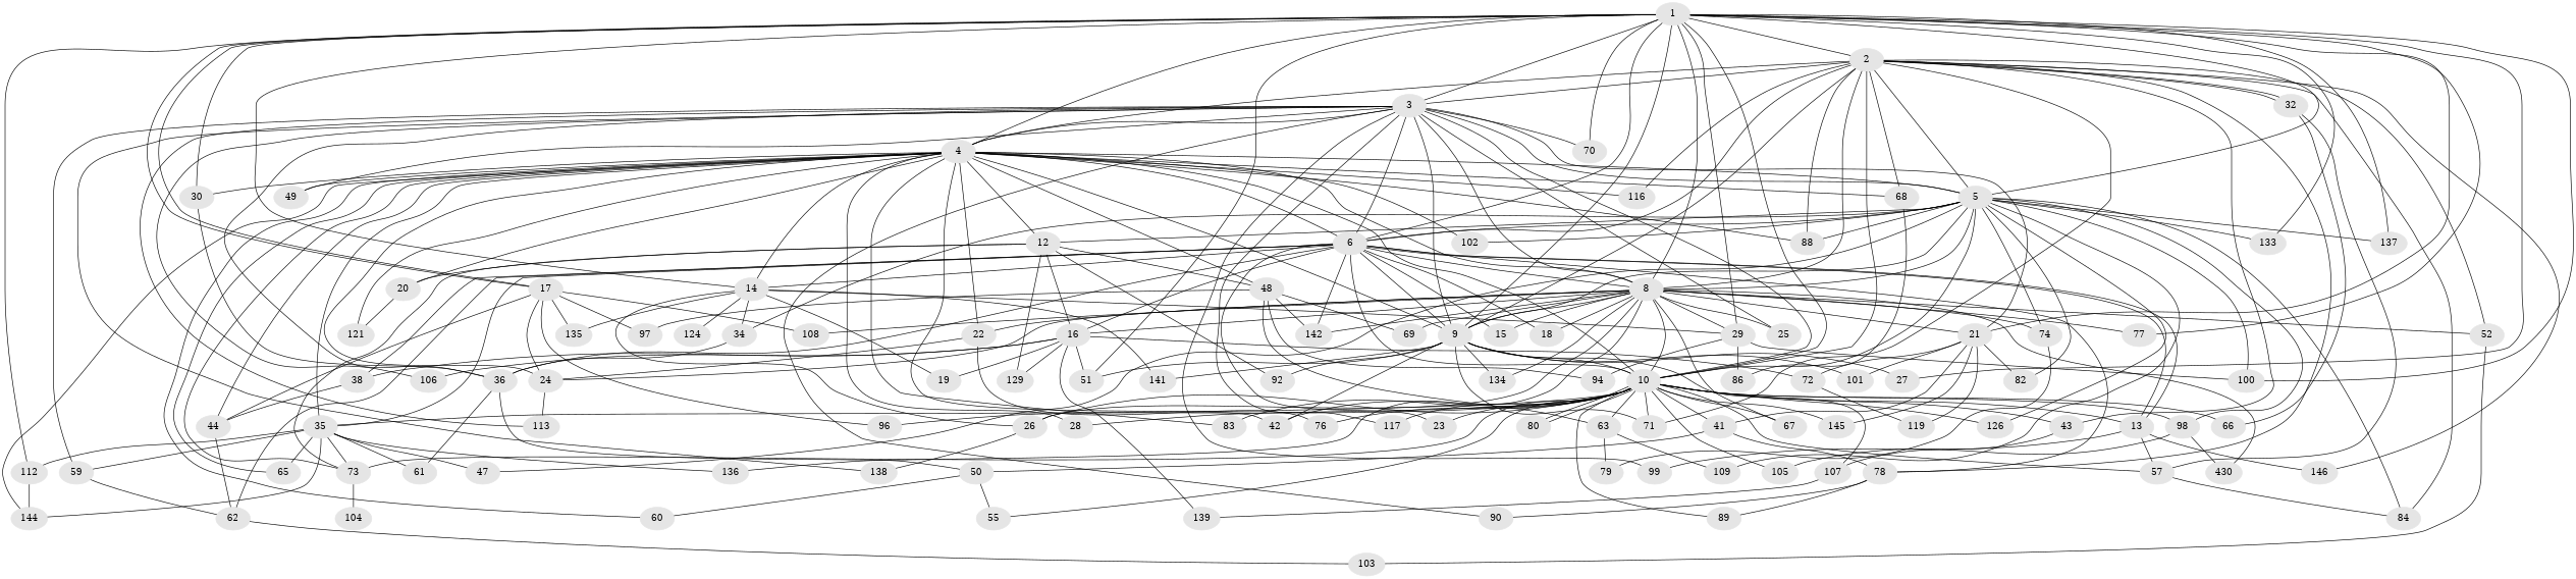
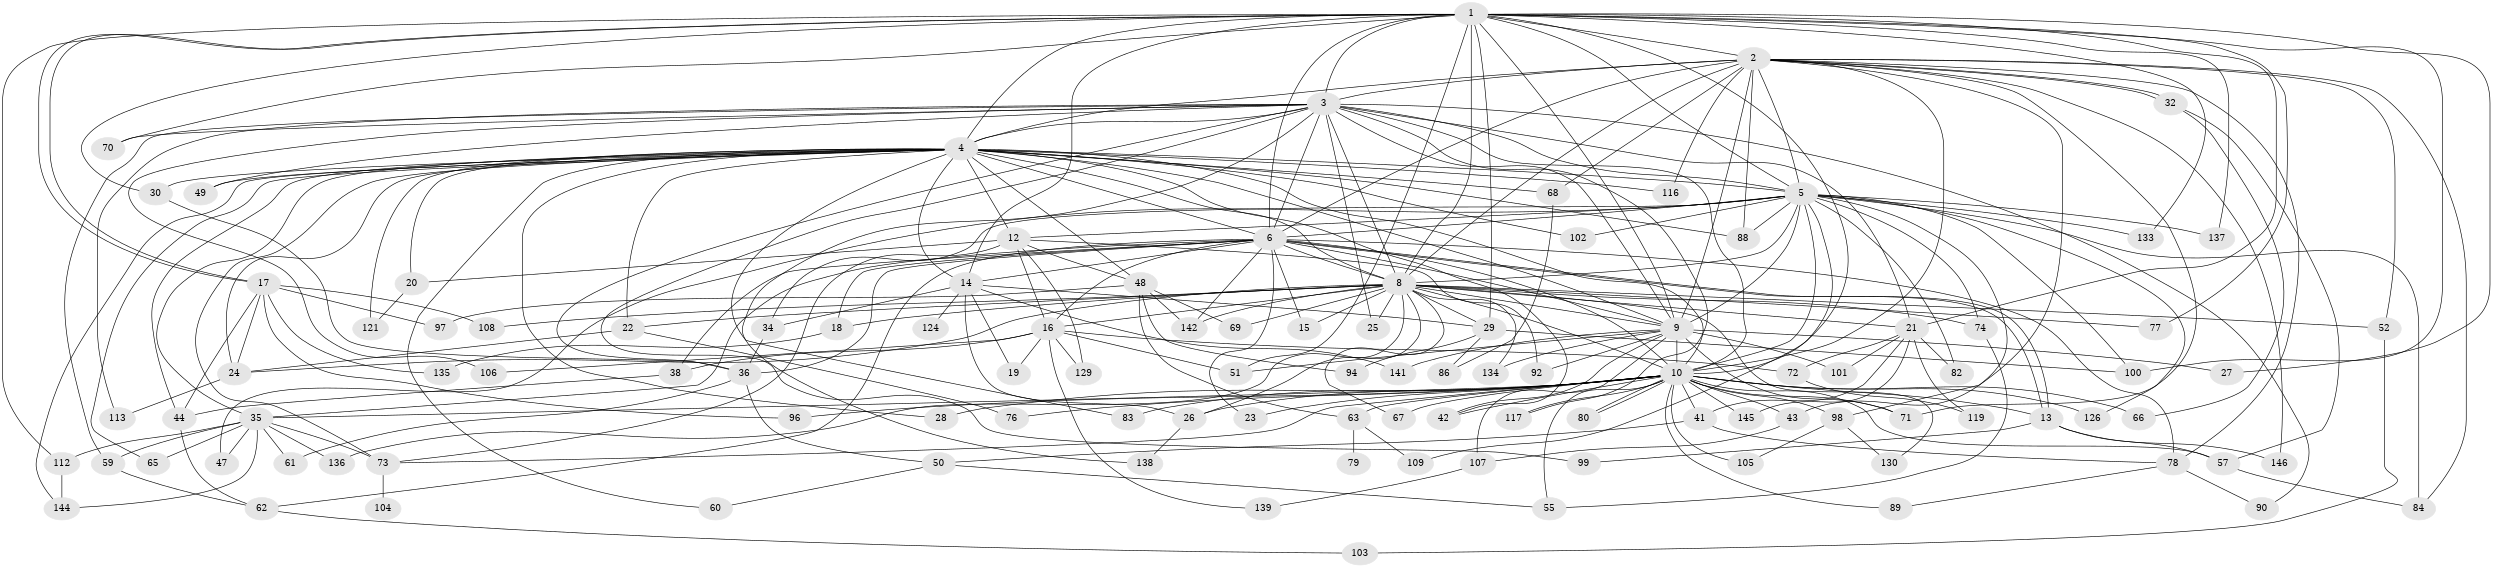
  graph {
    node [color=gray90 style=filled]
    1 [super="+54"]
    2 [super="+118"]
    3 [super="+39"]
    4 [super="+93"]
    5 [super="+58"]
    6 [super="+7"]
    8 [super="+143"]
    9 [super="+125"]
    10 [super="+11"]
    14 [super="+64"]
    17 [super="+45"]
    21 [super="+31"]
    27
    29 [super="+33"]
    30 [super="+111"]
    51 [super="+140"]
    70
    77
    100 [super="+115"]
    112
    133
    137
    32
    43
    52
    68
    71 [super="+75"]
    78 [super="+114"]
    84 [super="+120"]
    88
    116
    146
    25 [super="+85"]
    36 [super="+46"]
    49
    59
    90
    99
    106
    113
    117
    138
    12 [super="+87"]
    20
    22 [super="+110"]
    24
    28
    35 [super="+37"]
    42 [super="+123"]
    44 [super="+56"]
    48 [super="+53"]
    60
    65
    73 [super="+127"]
    83
    102
    121
    144
    34
    47
    74
    82
    98
    109
    126
    13 [super="+81"]
    15
    16 [super="+95"]
    18
    23
    38
    62 [super="+122"]
    142 [super="+147"]
    26 [super="+128"]
    67
    69
    108
-   130 [label=430]
+   130
    134
    136
    92
    101
    107
    141
    66
    41
    55
    57 [super="+131"]
    63
    76
    80
    89
    96
    105
    145
    19 [super="+91"]
    124
    97
    135
    72
    119
    86
    94
    103
    61
    50
    129
    104
    79
    139
    1 -- 2
    1 -- 3
    1 -- 4
    1 -- 5
    1 -- 6 [weight=2]
    1 -- 8 [weight=2]
    1 -- 9
    1 -- 10
    1 -- 14
    1 -- 17
    1 -- 17
    1 -- 21
    1 -- 27
    1 -- 29
    1 -- 30
    1 -- 51
    1 -- 70
    1 -- 77
    1 -- 100
    1 -- 112
    1 -- 133
    1 -- 137
    2 -- 3 [weight=2]
    2 -- 4
    2 -- 5
    2 -- 6 [weight=2]
    2 -- 8
    2 -- 9
    2 -- 10
    2 -- 32
    2 -- 32
    2 -- 43
    2 -- 52
    2 -- 68
    2 -- 71
    2 -- 78
    2 -- 84
    2 -- 88
    2 -- 116
    2 -- 146
    3 -- 4
    3 -- 5
    3 -- 6 [weight=2]
    3 -- 8
    3 -- 9
    3 -- 10
    3 -- 21
    3 -- 70
    3 -- 25 [weight=2]
    3 -- 36
    3 -- 49
    3 -- 59
    3 -- 90
    3 -- 99
    3 -- 106
    3 -- 113
    3 -- 117
    3 -- 138
    4 -- 5
    4 -- 6 [weight=3]
    4 -- 8
    4 -- 9
    4 -- 10
    4 -- 14
    4 -- 30
    4 -- 68
    4 -- 88
    4 -- 116
    4 -- 49
    4 -- 12
    4 -- 20
    4 -- 22
    4 -- 24
    4 -- 28
    4 -- 35
    4 -- 42
    4 -- 44
    4 -- 48 [weight=2]
    4 -- 60
    4 -- 65
    4 -- 73
    4 -- 83
    4 -- 102
    4 -- 121
    4 -- 144
    5 -- 6 [weight=2]
    5 -- 8
    5 -- 9
    5 -- 10 [weight=2]
    5 -- 100
    5 -- 133
    5 -- 137
    5 -- 84
    5 -- 88
    5 -- 12
    5 -- 102
    5 -- 34
    5 -- 47
    5 -- 74
    5 -- 82
    5 -- 98
    5 -- 109
    5 -- 126
    6 -- 8 [weight=2]
    6 -- 9 [weight=2]
    6 -- 10 [weight=2]
    6 -- 14
    6 -- 78
    6 -- 36
    6 -- 35
    6 -- 13
    6 -- 13
    6 -- 15
    6 -- 16
    6 -- 18
    6 -- 23
    6 -- 38
    6 -- 62
    6 -- 142
    8 -- 9 [weight=2]
    8 -- 10 [weight=2]
    8 -- 21
    8 -- 29
    8 -- 77
    8 -- 52
    8 -- 25
    8 -- 22
    8 -- 24
    8 -- 74
    8 -- 15
    8 -- 16
    8 -- 18
    8 -- 142
    8 -- 26
    8 -- 67
    8 -- 69
    8 -- 108
    8 -- 130
    8 -- 134
    8 -- 136
    9 -- 10 [weight=2]
    9 -- 27
    9 -- 51
    9 -- 71
    9 -- 42
    9 -- 134
    9 -- 92
    9 -- 101
    9 -- 107
    9 -- 141
    10 -- 43
    10 -- 71
    10 -- 117
    10 -- 28
    10 -- 35
    10 -- 42
    10 -- 73
    10 -- 83
    10 -- 98
    10 -- 126
    10 -- 13
    10 -- 23
    10 -- 26
    10 -- 67
    10 -- 66
    10 -- 41
    10 -- 55
    10 -- 57
    10 -- 63
    10 -- 76
    10 -- 80
    10 -- 80
    10 -- 89
    10 -- 96
    10 -- 105
    10 -- 145
    14 -- 29
    14 -- 34
    14 -- 26
    14 -- 141
    14 -- 19
    14 -- 124
    17 -- 24
    17 -- 44
    17 -- 108
    17 -- 96
    17 -- 97
    17 -- 135
    21 -- 82
    21 -- 101
    21 -- 41
    21 -- 145
    21 -- 72
    21 -- 119
    29 -- 100
    29 -- 86
    29 -- 94
    30 -- 36
    112 -- 144
    32 -- 66
    32 -- 57
    43 -- 107
    52 -- 103
    68 -- 86
    78 -- 90
    78 -- 89
    36 -- 61
    36 -- 50
    59 -- 62
    12 -- 20
    12 -- 48
    12 -- 73
    12 -- 16
    12 -- 92
    12 -- 129
    20 -- 121
    22 -- 24
    22 -- 76
    24 -- 113
    35 -- 112
    35 -- 59
    35 -- 65
    35 -- 73
    35 -- 144
    35 -- 47
    35 -- 136
    35 -- 61
    44 -- 62
    48 -- 142
    48 -- 69
    48 -- 63
    48 -- 97
    48 -- 94
    73 -- 104
    34 -- 36
-   74 -- 79
+   74 -- 55
    98 -- 130
    98 -- 105
    13 -- 146
    13 -- 99
    13 -- 57
    16 -- 51
    16 -- 106
    16 -- 38
    16 -- 19 [weight=2]
    16 -- 72
    16 -- 129
    16 -- 139
-   14 -- 135
+   18 -- 135
    38 -- 44
    62 -- 103
    26 -- 138
    107 -- 139
    41 -- 78
    41 -- 50
    57 -- 84
    63 -- 109
    63 -- 79
    72 -- 119
    50 -- 60
    50 -- 55
  }
